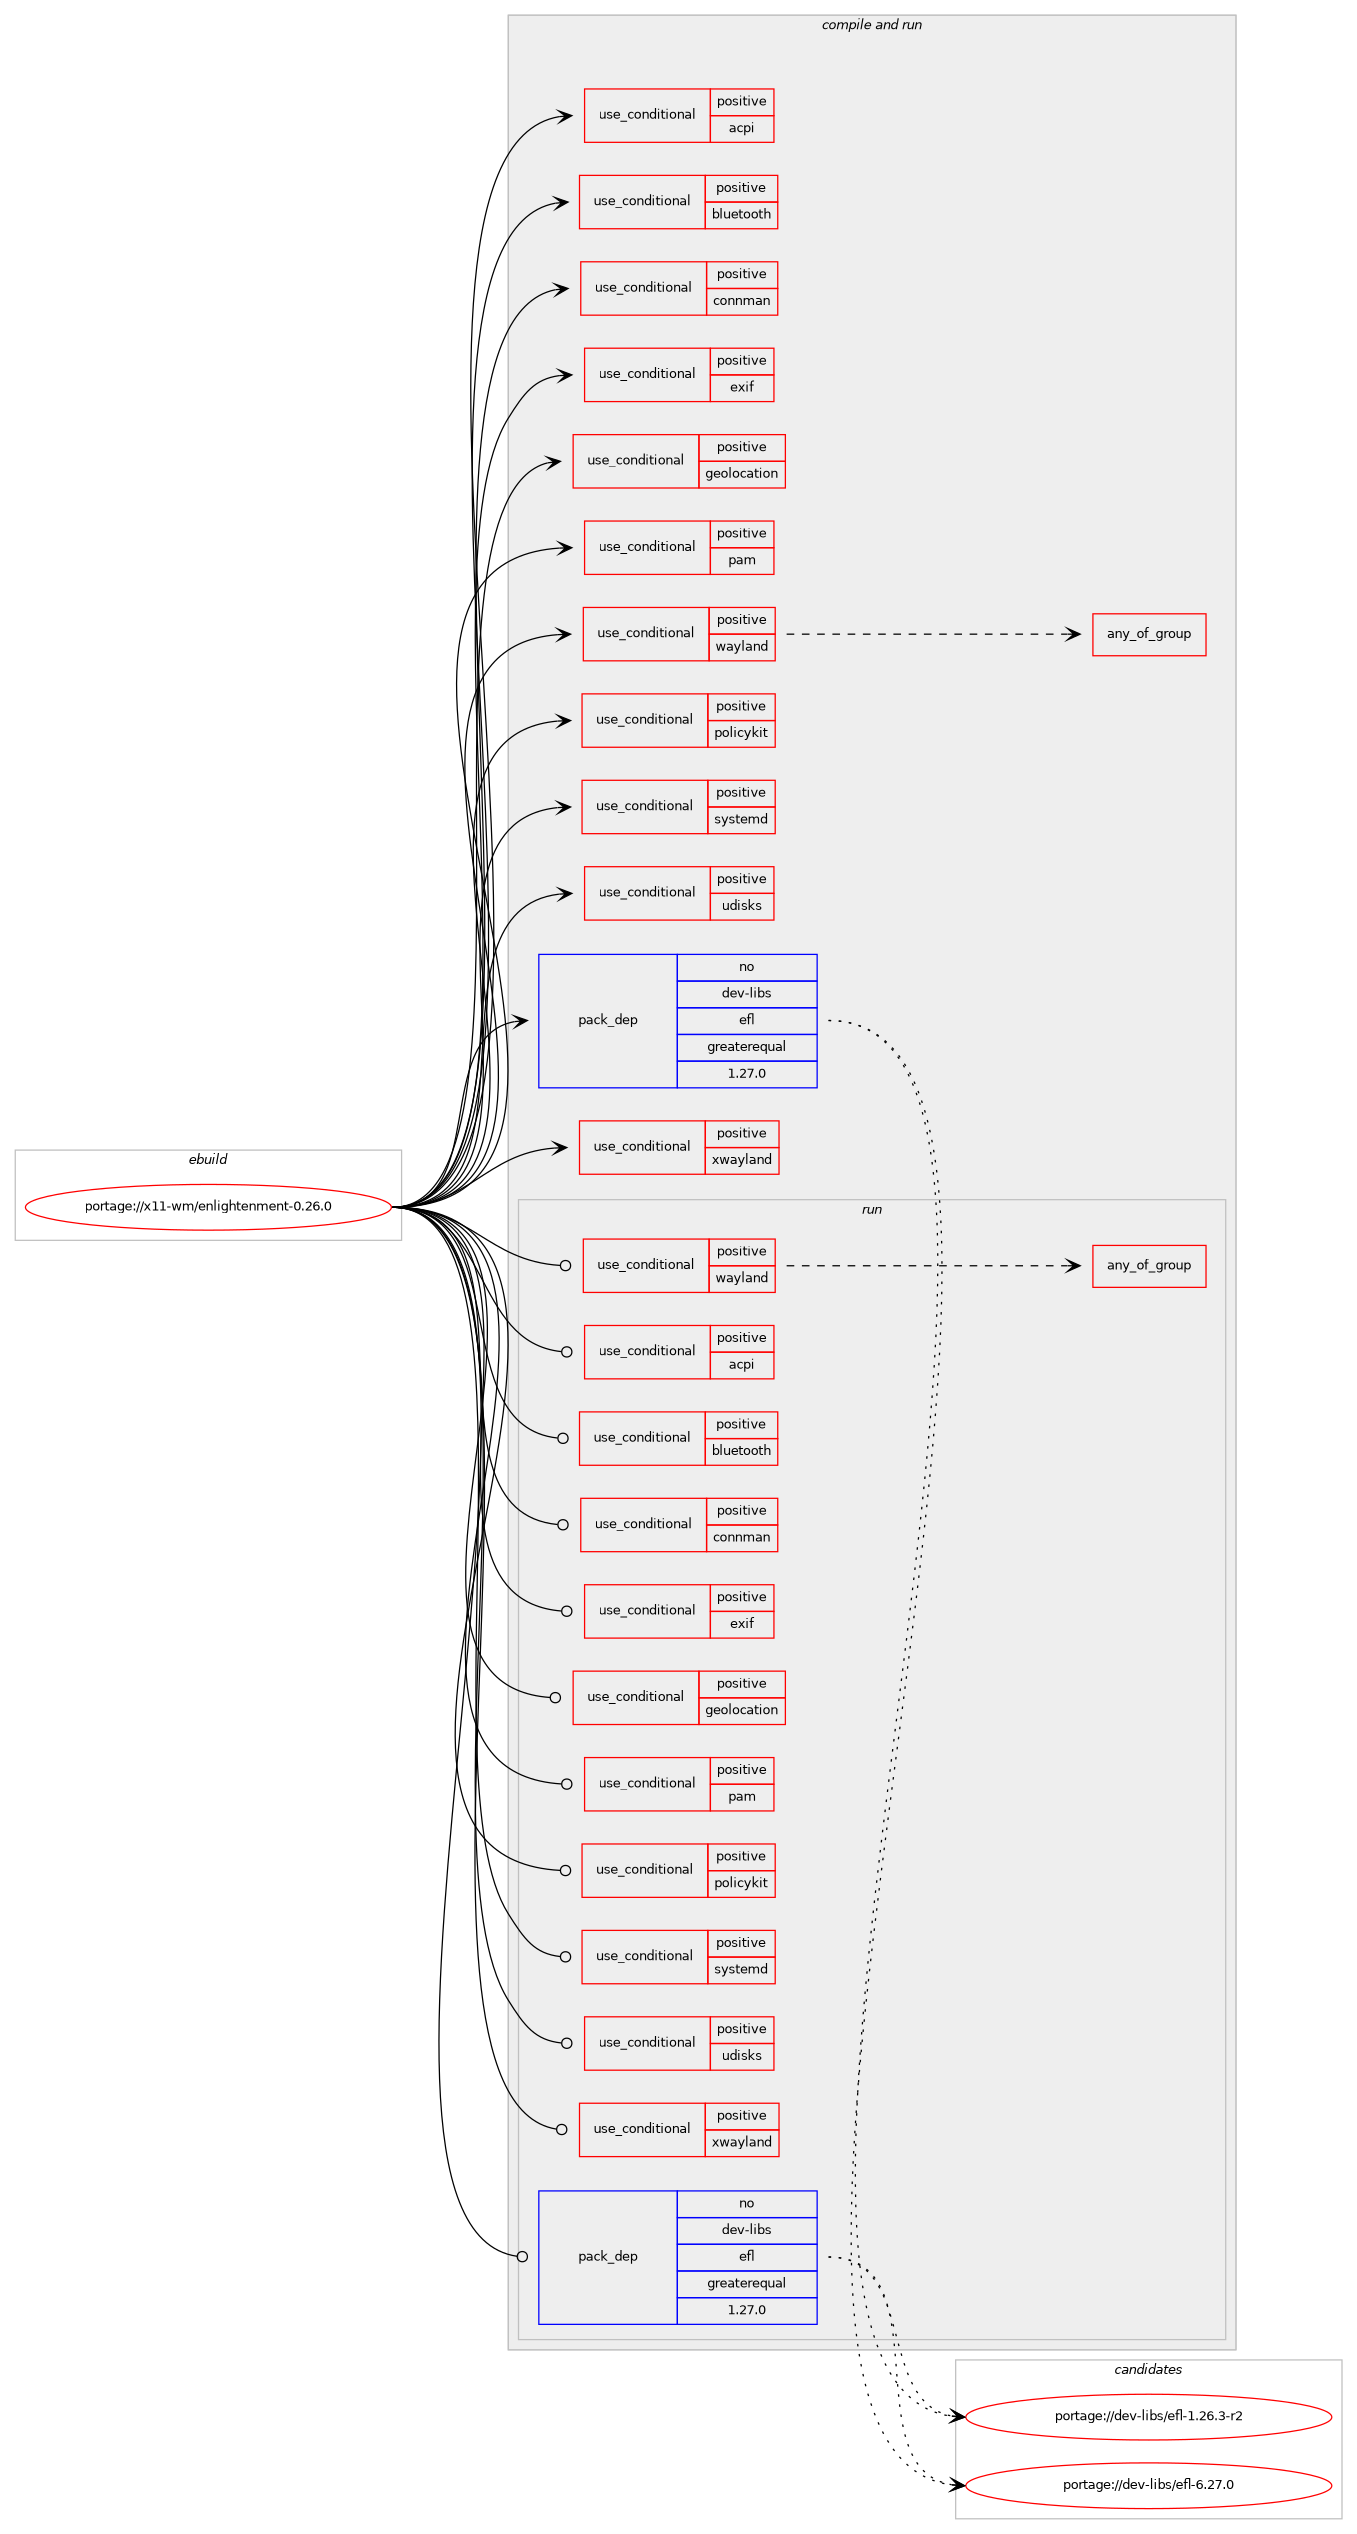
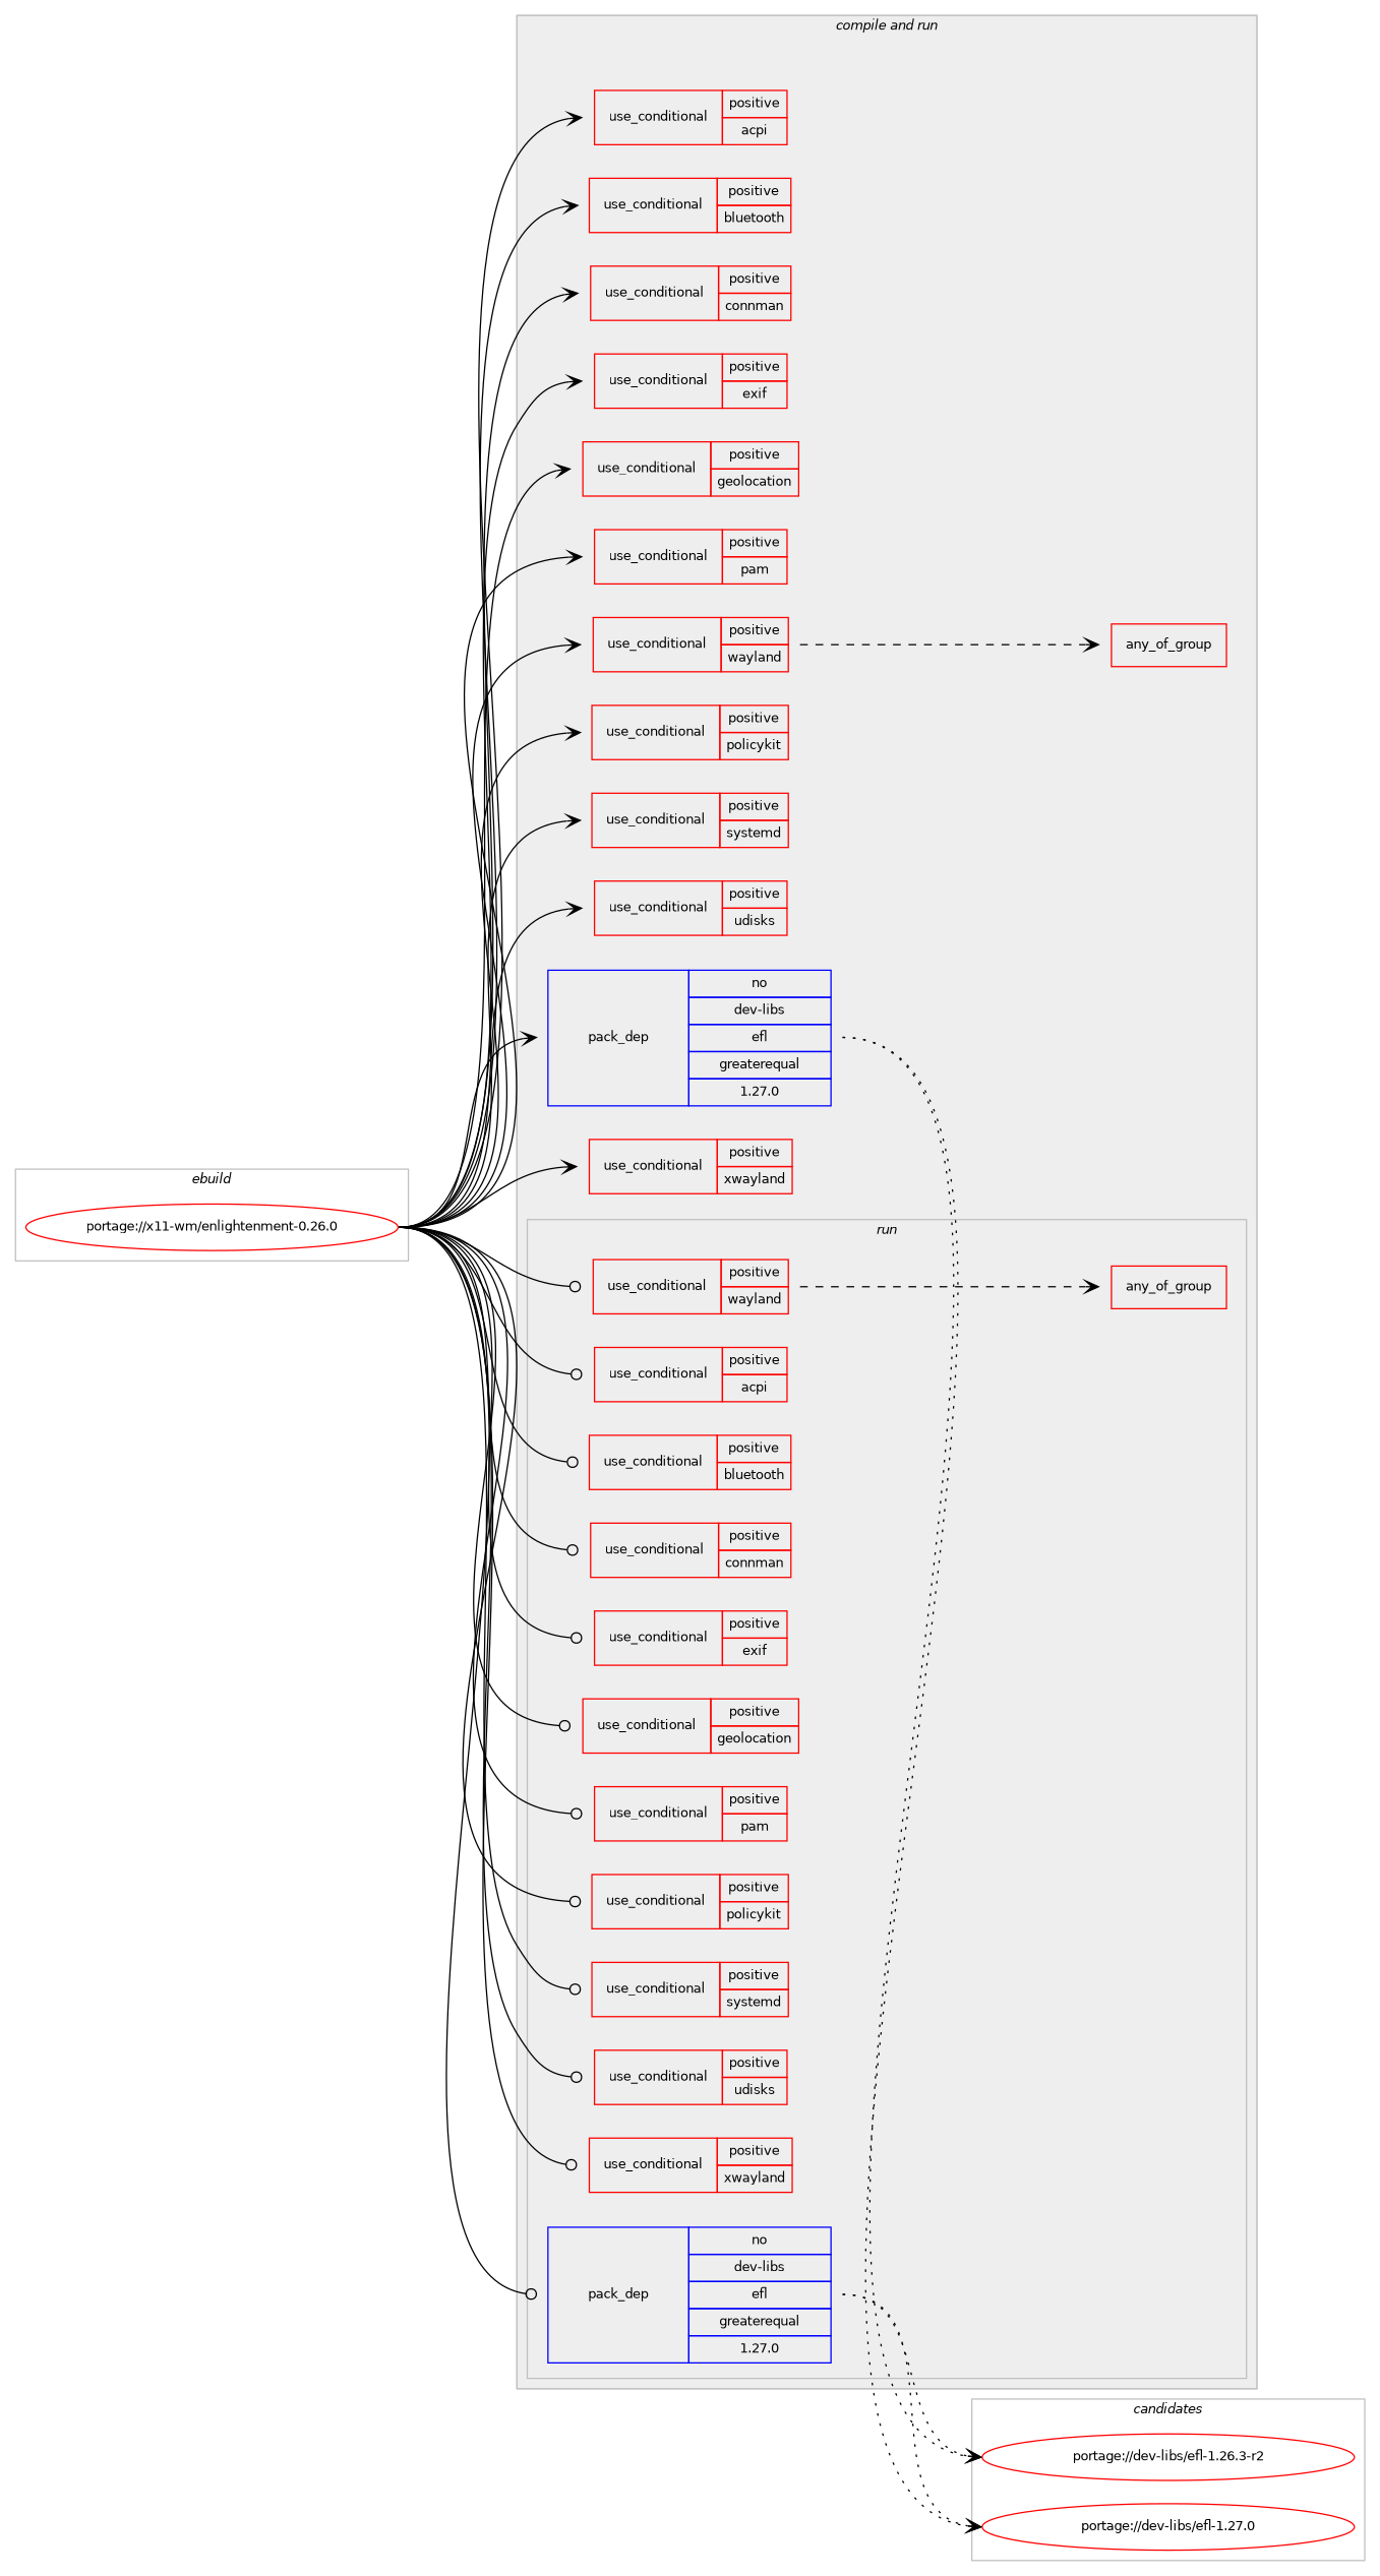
  digraph {
    compound=true
    concentrate=true
    fontname=Helvetica
    fontsize=10
    newrank=true
    rankdir=LR
    ranksep=1.5
    node [color=red fontname=Helvetica fontsize=10 shape=none]
    edge [arrowhead=vee headport=w style=solid tailport=e weight=20]
    n1 [label="portage://x11-wm/enlightenment-0.26.0" width=4 shape=""]
    n2 [label=<<TABLE BORDER="0" CELLBORDER="1" CELLSPACING="0" CELLPADDING="4"><TR><TD ROWSPAN="3" CELLPADDING="10">use_conditional</TD></TR><TR><TD>positive</TD></TR><TR><TD>acpi</TD></TR></TABLE>>]
    n3 [label=<<TABLE BORDER="0" CELLBORDER="1" CELLSPACING="0" CELLPADDING="4"><TR><TD ROWSPAN="3" CELLPADDING="10">use_conditional</TD></TR><TR><TD>positive</TD></TR><TR><TD>bluetooth</TD></TR></TABLE>>]
    n4 [label=<<TABLE BORDER="0" CELLBORDER="1" CELLSPACING="0" CELLPADDING="4"><TR><TD ROWSPAN="3" CELLPADDING="10">use_conditional</TD></TR><TR><TD>positive</TD></TR><TR><TD>connman</TD></TR></TABLE>>]
    n5 [label=<<TABLE BORDER="0" CELLBORDER="1" CELLSPACING="0" CELLPADDING="4"><TR><TD ROWSPAN="3" CELLPADDING="10">use_conditional</TD></TR><TR><TD>positive</TD></TR><TR><TD>exif</TD></TR></TABLE>>]
    n6 [label=<<TABLE BORDER="0" CELLBORDER="1" CELLSPACING="0" CELLPADDING="4"><TR><TD ROWSPAN="3" CELLPADDING="10">use_conditional</TD></TR><TR><TD>positive</TD></TR><TR><TD>geolocation</TD></TR></TABLE>>]
    n7 [label=<<TABLE BORDER="0" CELLBORDER="1" CELLSPACING="0" CELLPADDING="4"><TR><TD ROWSPAN="3" CELLPADDING="10">use_conditional</TD></TR><TR><TD>positive</TD></TR><TR><TD>pam</TD></TR></TABLE>>]
    n8 [color=blue label=<<TABLE BORDER="0" CELLBORDER="1" CELLSPACING="0" CELLPADDING="4" WIDTH="220"><TR><TD ROWSPAN="6" CELLPADDING="30">pack_dep</TD></TR><TR><TD WIDTH="110">no</TD></TR><TR><TD>dev-libs</TD></TR><TR><TD>efl</TD></TR><TR><TD>greaterequal</TD></TR><TR><TD>1.27.0</TD></TR></TABLE>>]
    n9 [label=<<TABLE BORDER="0" CELLBORDER="1" CELLSPACING="0" CELLPADDING="4"><TR><TD ROWSPAN="3" CELLPADDING="10">use_conditional</TD></TR><TR><TD>positive</TD></TR><TR><TD>policykit</TD></TR></TABLE>>]
    n10 [label=<<TABLE BORDER="0" CELLBORDER="1" CELLSPACING="0" CELLPADDING="4"><TR><TD ROWSPAN="3" CELLPADDING="10">use_conditional</TD></TR><TR><TD>positive</TD></TR><TR><TD>systemd</TD></TR></TABLE>>]
    n11 [label=<<TABLE BORDER="0" CELLBORDER="1" CELLSPACING="0" CELLPADDING="4"><TR><TD ROWSPAN="3" CELLPADDING="10">use_conditional</TD></TR><TR><TD>positive</TD></TR><TR><TD>udisks</TD></TR></TABLE>>]
    n12 [label=<<TABLE BORDER="0" CELLBORDER="1" CELLSPACING="0" CELLPADDING="4"><TR><TD CELLPADDING="10">any_of_group</TD></TR></TABLE>>]
    n13 [label=<<TABLE BORDER="0" CELLBORDER="1" CELLSPACING="0" CELLPADDING="4"><TR><TD ROWSPAN="3" CELLPADDING="10">use_conditional</TD></TR><TR><TD>positive</TD></TR><TR><TD>wayland</TD></TR></TABLE>>]
    n14 [label=<<TABLE BORDER="0" CELLBORDER="1" CELLSPACING="0" CELLPADDING="4"><TR><TD ROWSPAN="3" CELLPADDING="10">use_conditional</TD></TR><TR><TD>positive</TD></TR><TR><TD>xwayland</TD></TR></TABLE>>]
    n15 [label=<<TABLE BORDER="0" CELLBORDER="1" CELLSPACING="0" CELLPADDING="4"><TR><TD CELLPADDING="10">any_of_group</TD></TR></TABLE>>]
    n16 [label=<<TABLE BORDER="0" CELLBORDER="1" CELLSPACING="0" CELLPADDING="4"><TR><TD ROWSPAN="3" CELLPADDING="10">use_conditional</TD></TR><TR><TD>positive</TD></TR><TR><TD>wayland</TD></TR></TABLE>>]
    n17 [label=<<TABLE BORDER="0" CELLBORDER="1" CELLSPACING="0" CELLPADDING="4"><TR><TD ROWSPAN="3" CELLPADDING="10">use_conditional</TD></TR><TR><TD>positive</TD></TR><TR><TD>acpi</TD></TR></TABLE>>]
    n18 [label=<<TABLE BORDER="0" CELLBORDER="1" CELLSPACING="0" CELLPADDING="4"><TR><TD ROWSPAN="3" CELLPADDING="10">use_conditional</TD></TR><TR><TD>positive</TD></TR><TR><TD>bluetooth</TD></TR></TABLE>>]
    n19 [label=<<TABLE BORDER="0" CELLBORDER="1" CELLSPACING="0" CELLPADDING="4"><TR><TD ROWSPAN="3" CELLPADDING="10">use_conditional</TD></TR><TR><TD>positive</TD></TR><TR><TD>connman</TD></TR></TABLE>>]
    n20 [label=<<TABLE BORDER="0" CELLBORDER="1" CELLSPACING="0" CELLPADDING="4"><TR><TD ROWSPAN="3" CELLPADDING="10">use_conditional</TD></TR><TR><TD>positive</TD></TR><TR><TD>exif</TD></TR></TABLE>>]
    n21 [label=<<TABLE BORDER="0" CELLBORDER="1" CELLSPACING="0" CELLPADDING="4"><TR><TD ROWSPAN="3" CELLPADDING="10">use_conditional</TD></TR><TR><TD>positive</TD></TR><TR><TD>geolocation</TD></TR></TABLE>>]
    n22 [label=<<TABLE BORDER="0" CELLBORDER="1" CELLSPACING="0" CELLPADDING="4"><TR><TD ROWSPAN="3" CELLPADDING="10">use_conditional</TD></TR><TR><TD>positive</TD></TR><TR><TD>pam</TD></TR></TABLE>>]
    n23 [label=<<TABLE BORDER="0" CELLBORDER="1" CELLSPACING="0" CELLPADDING="4"><TR><TD ROWSPAN="3" CELLPADDING="10">use_conditional</TD></TR><TR><TD>positive</TD></TR><TR><TD>policykit</TD></TR></TABLE>>]
    n24 [label=<<TABLE BORDER="0" CELLBORDER="1" CELLSPACING="0" CELLPADDING="4"><TR><TD ROWSPAN="3" CELLPADDING="10">use_conditional</TD></TR><TR><TD>positive</TD></TR><TR><TD>systemd</TD></TR></TABLE>>]
    n25 [label=<<TABLE BORDER="0" CELLBORDER="1" CELLSPACING="0" CELLPADDING="4"><TR><TD ROWSPAN="3" CELLPADDING="10">use_conditional</TD></TR><TR><TD>positive</TD></TR><TR><TD>udisks</TD></TR></TABLE>>]
    n26 [label=<<TABLE BORDER="0" CELLBORDER="1" CELLSPACING="0" CELLPADDING="4"><TR><TD ROWSPAN="3" CELLPADDING="10">use_conditional</TD></TR><TR><TD>positive</TD></TR><TR><TD>xwayland</TD></TR></TABLE>>]
    n27 [color=blue label=<<TABLE BORDER="0" CELLBORDER="1" CELLSPACING="0" CELLPADDING="4" WIDTH="220"><TR><TD ROWSPAN="6" CELLPADDING="30">pack_dep</TD></TR><TR><TD WIDTH="110">no</TD></TR><TR><TD>dev-libs</TD></TR><TR><TD>efl</TD></TR><TR><TD>greaterequal</TD></TR><TR><TD>1.27.0</TD></TR></TABLE>>]
    n28 [label="portage://dev-libs/efl-1.26.3-r2" width=4 shape=""]
-   n29 [label="portage://dev-libs/efl-6.27.0" width=4 shape=""]
+   n29 [label="portage://dev-libs/efl-1.27.0" width=4 shape=""]
    subgraph cluster_1 {
      color=gray
      label=<<i>ebuild</i>>
      rank=same
      n1
    }
    subgraph cluster_2 {
      color=gray
      label=<<i>dependencies</i>>
      subgraph cluster_3 {
        color=gray
        fillcolor="#eeeeee"
        label=<<i>compile</i>>
        style=filled
        subgraph sub_4 {
          color=gray
          fillcolor="#eeeeee"
          label=<<i>compile</i>>
          style=filled
          n2
        }
        subgraph sub_5 {
          color=gray
          fillcolor="#eeeeee"
          label=<<i>compile</i>>
          style=filled
          n3
        }
        subgraph sub_6 {
          color=gray
          fillcolor="#eeeeee"
          label=<<i>compile</i>>
          style=filled
          n4
        }
        subgraph sub_7 {
          color=gray
          fillcolor="#eeeeee"
          label=<<i>compile</i>>
          style=filled
          n5
        }
        subgraph sub_8 {
          color=gray
          fillcolor="#eeeeee"
          label=<<i>compile</i>>
          style=filled
          n6
        }
        subgraph sub_9 {
          color=gray
          fillcolor="#eeeeee"
          label=<<i>compile</i>>
          style=filled
          n7
        }
        subgraph sub_10 {
          color=gray
          fillcolor="#eeeeee"
          label=<<i>compile</i>>
          style=filled
          n8
        }
        subgraph sub_11 {
          color=gray
          fillcolor="#eeeeee"
          label=<<i>compile</i>>
          style=filled
          n9
        }
        subgraph sub_12 {
          color=gray
          fillcolor="#eeeeee"
          label=<<i>compile</i>>
          style=filled
          n10
        }
        subgraph sub_13 {
          color=gray
          fillcolor="#eeeeee"
          label=<<i>compile</i>>
          style=filled
          n11
        }
        subgraph sub_14 {
          color=gray
          fillcolor="#eeeeee"
          label=<<i>compile</i>>
          style=filled
          n13
          subgraph sub_15 {
            color=gray
            fillcolor="#eeeeee"
            label=<<i>compile</i>>
            style=filled
            n12
          }
        }
        subgraph sub_16 {
          color=gray
          fillcolor="#eeeeee"
          label=<<i>compile</i>>
          style=filled
          n14
        }
      }
      subgraph cluster_17 {
        color=gray
        fillcolor="#eeeeee"
        label=<<i>compile and run</i>>
        style=filled
      }
      subgraph cluster_18 {
        color=gray
        fillcolor="#eeeeee"
        label=<<i>run</i>>
        style=filled
        subgraph sub_19 {
          color=gray
          fillcolor="#eeeeee"
          label=<<i>run</i>>
          style=filled
          n16
          subgraph sub_20 {
            color=gray
            fillcolor="#eeeeee"
            label=<<i>run</i>>
            style=filled
            n15
          }
        }
        subgraph sub_21 {
          color=gray
          fillcolor="#eeeeee"
          label=<<i>run</i>>
          style=filled
          n17
        }
        subgraph sub_22 {
          color=gray
          fillcolor="#eeeeee"
          label=<<i>run</i>>
          style=filled
          n18
        }
        subgraph sub_23 {
          color=gray
          fillcolor="#eeeeee"
          label=<<i>run</i>>
          style=filled
          n19
        }
        subgraph sub_24 {
          color=gray
          fillcolor="#eeeeee"
          label=<<i>run</i>>
          style=filled
          n20
        }
        subgraph sub_25 {
          color=gray
          fillcolor="#eeeeee"
          label=<<i>run</i>>
          style=filled
          n21
        }
        subgraph sub_26 {
          color=gray
          fillcolor="#eeeeee"
          label=<<i>run</i>>
          style=filled
          n22
        }
        subgraph sub_27 {
          color=gray
          fillcolor="#eeeeee"
          label=<<i>run</i>>
          style=filled
          n23
        }
        subgraph sub_28 {
          color=gray
          fillcolor="#eeeeee"
          label=<<i>run</i>>
          style=filled
          n24
        }
        subgraph sub_29 {
          color=gray
          fillcolor="#eeeeee"
          label=<<i>run</i>>
          style=filled
          n25
        }
        subgraph sub_30 {
          color=gray
          fillcolor="#eeeeee"
          label=<<i>run</i>>
          style=filled
          n26
        }
        subgraph sub_31 {
          color=gray
          fillcolor="#eeeeee"
          label=<<i>run</i>>
          style=filled
          n27
        }
      }
    }
    subgraph cluster_32 {
      color=gray
      label=<<i>candidates</i>>
      rank=same
      subgraph sub_33 {
        color=black
        label=<<i>candidates</i>>
        nodesep=1
        rank=same
        n28
        n29
      }
      subgraph sub_34 {
        color=black
        label=<<i>candidates</i>>
        nodesep=1
        rank=same
        n28
        n29
      }
    }
    n1 -> n2
    n1 -> n3
    n1 -> n4
    n1 -> n5
    n1 -> n6
    n1 -> n7
    n1 -> n8
    n1 -> n9
    n1 -> n10
    n1 -> n11
    n1 -> n13
    n1 -> n14
    n1 -> n16 [arrowhead=odot]
    n1 -> n17 [arrowhead=odot]
    n1 -> n18 [arrowhead=odot]
    n1 -> n19 [arrowhead=odot]
    n1 -> n20 [arrowhead=odot]
    n1 -> n21 [arrowhead=odot]
    n1 -> n22 [arrowhead=odot]
    n1 -> n23 [arrowhead=odot]
    n1 -> n24 [arrowhead=odot]
    n1 -> n25 [arrowhead=odot]
    n1 -> n26 [arrowhead=odot]
    n1 -> n27 [arrowhead=odot]
    n8 -> n28 [style=dotted weight=100]
    n8 -> n29 [style=dotted weight=100]
    n13 -> n12 [style=dashed]
    n16 -> n15 [style=dashed]
    n27 -> n28 [style=dotted weight=100]
    n27 -> n29 [style=dotted weight=100]
  }
